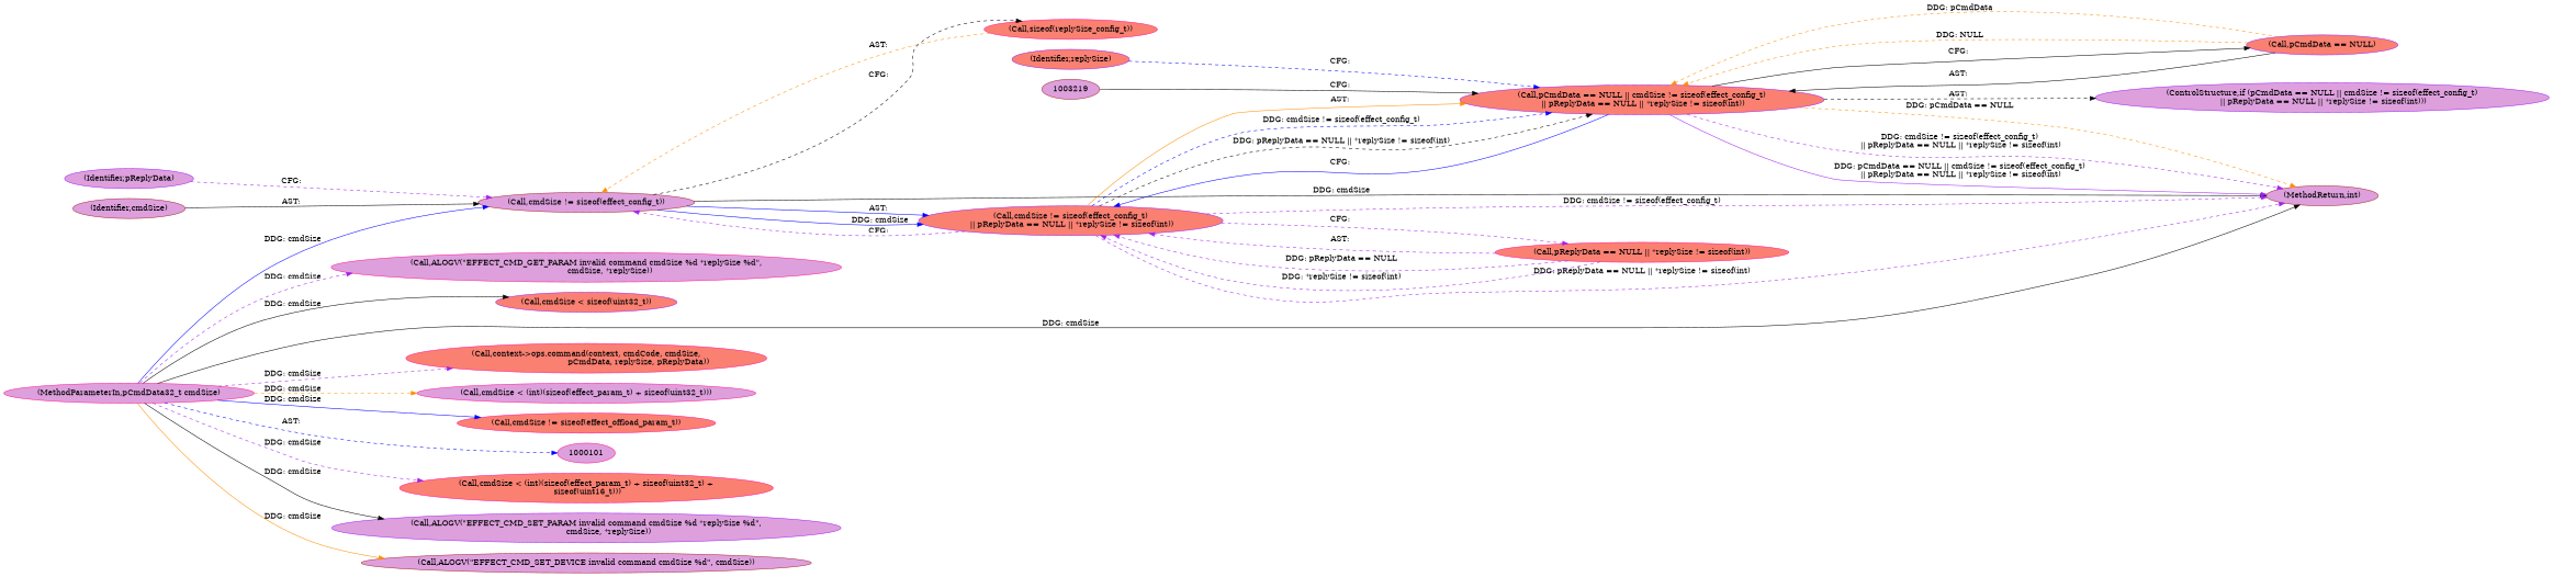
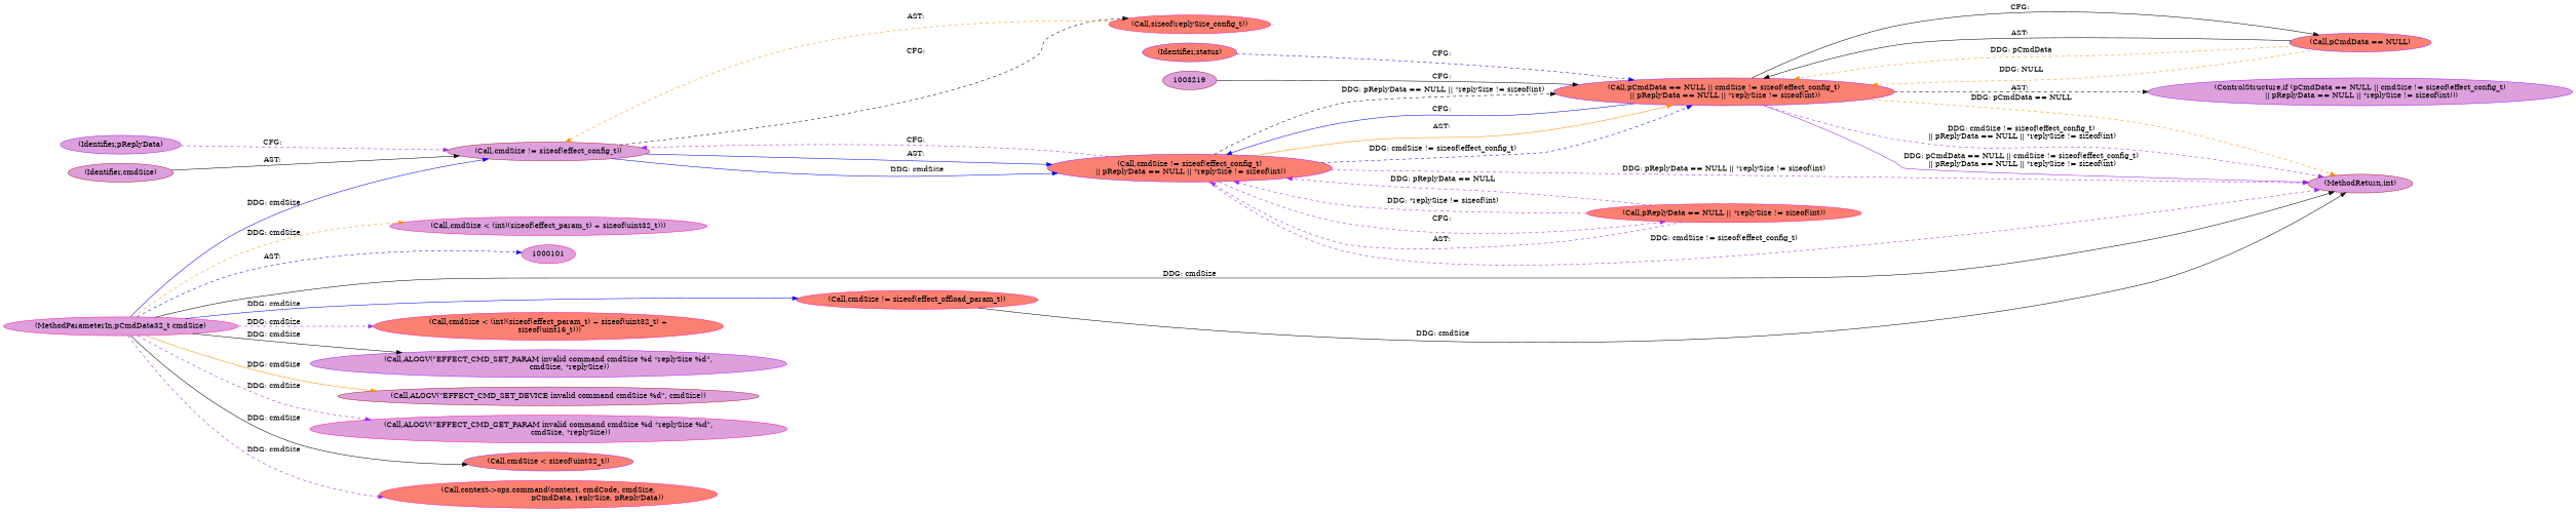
  digraph {
    rankdir=LR
    node [color=deeppink fillcolor=plum style=filled]
    edge [color=purple style=dashed]
    n1 [color=brown label="(Call,cmdSize != sizeof(effect_config_t))"]
    n2 [color=purple fillcolor=salmon label="(Call,cmdSize != sizeof(effect_config_t)\n || pReplyData == NULL || *replySize != sizeof(int))"]
    n3 [fillcolor=salmon label="(Call,sizeof(replySize_config_t))"]
    n4 [color=brown label="(MethodReturn,int)"]
    n5 [color=purple fillcolor=salmon label="(Call,pCmdData == NULL || cmdSize != sizeof(effect_config_t)\n || pReplyData == NULL || *replySize != sizeof(int))"]
    n6 [fillcolor=salmon label="(Call,pReplyData == NULL || *replySize != sizeof(int))"]
    n7 [label="(MethodParameterIn,pCmdData32_t cmdSize)"]
    n8 [fillcolor=salmon label="(Call,cmdSize < (int)(sizeof(effect_param_t) + sizeof(uint32_t) +\n sizeof(uint16_t)))"]
    n9 [color=purple label="(Call,ALOGV(\"EFFECT_CMD_SET_PARAM invalid command cmdSize %d *replySize %d\",\n                  cmdSize, *replySize))"]
    n10 [color=brown label="(Call,ALOGV(\"EFFECT_CMD_SET_DEVICE invalid command cmdSize %d\", cmdSize))"]
    n11 [label="(Call,ALOGV(\"EFFECT_CMD_GET_PARAM invalid command cmdSize %d *replySize %d\",\n                   cmdSize, *replySize))"]
    n12 [color=purple fillcolor=salmon label="(Call,cmdSize < sizeof(uint32_t))"]
    n13 [fillcolor=salmon label="(Call,context->ops.command(context, cmdCode, cmdSize,\n                                          pCmdData, replySize, pReplyData))"]
    n14 [label="(Call,cmdSize < (int)(sizeof(effect_param_t) + sizeof(uint32_t)))"]
    n15 [fillcolor=salmon label="(Call,cmdSize != sizeof(effect_offload_param_t))"]
    1000101
    n17 [color=purple label="(ControlStructure,if (pCmdData == NULL || cmdSize != sizeof(effect_config_t)\n || pReplyData == NULL || *replySize != sizeof(int)))"]
    n18 [color=purple fillcolor=salmon label="(Call,pCmdData == NULL)"]
    n19 [color=purple label="(Identifier,pReplyData)"]
-   n20 [color=purple fillcolor=salmon label="(Identifier,replySize)"]
+   n20 [color=purple fillcolor=salmon label="(Identifier,status)"]
    n21 [color=brown label="(Identifier,cmdSize)"]
    n22 [color=brown label=1003219]
    n1 -> n2 [color=blue label="AST: " style=solid]
    n1 -> n2 [color=blue label="DDG: cmdSize" style=solid]
    n1 -> n3 [color=black label="CFG: "]
-   n1 -> n4 [color=black label="DDG: cmdSize" style=solid]
+   n15 -> n4 [color=black label="DDG: cmdSize" style=solid]
    n2 -> n1 [label="CFG: "]
    n2 -> n4 [label="DDG: pReplyData == NULL || *replySize != sizeof(int)"]
    n2 -> n4 [label="DDG: cmdSize != sizeof(effect_config_t)"]
    n2 -> n5 [color=darkorange label="AST: " style=solid]
    n2 -> n5 [color=blue label="DDG: cmdSize != sizeof(effect_config_t)"]
    n2 -> n5 [color=black label="DDG: pReplyData == NULL || *replySize != sizeof(int)"]
    n2 -> n6 [label="CFG: "]
    n3 -> n1 [color=darkorange label="AST: "]
    n5 -> n2 [color=blue label="CFG: " style=solid]
    n5 -> n4 [color=darkorange label="DDG: pCmdData == NULL"]
    n5 -> n4 [label="DDG: cmdSize != sizeof(effect_config_t)\n || pReplyData == NULL || *replySize != sizeof(int)"]
    n5 -> n4 [label="DDG: pCmdData == NULL || cmdSize != sizeof(effect_config_t)\n || pReplyData == NULL || *replySize != sizeof(int)" style=solid]
    n5 -> n17 [color=black label="AST: "]
    n5 -> n18 [color=black label="CFG: " style=solid]
    n6 -> n2 [label="AST: "]
    n6 -> n2 [label="DDG: pReplyData == NULL"]
    n6 -> n2 [label="DDG: *replySize != sizeof(int)"]
    n7 -> n1 [color=blue label="DDG: cmdSize" style=solid]
    n7 -> n4 [color=black label="DDG: cmdSize" style=solid]
    n7 -> n8 [label="DDG: cmdSize"]
    n7 -> n9 [color=black label="DDG: cmdSize" style=solid]
    n7 -> n10 [color=darkorange label="DDG: cmdSize" style=solid]
    n7 -> n11 [label="DDG: cmdSize"]
    n7 -> n12 [color=black label="DDG: cmdSize" style=solid]
    n7 -> n13 [label="DDG: cmdSize"]
    n7 -> n14 [color=darkorange label="DDG: cmdSize"]
    n7 -> n15 [color=blue label="DDG: cmdSize" style=solid]
    n7 -> 1000101 [color=blue label="AST: "]
    n18 -> n5 [color=black label="AST: " style=solid]
    n18 -> n5 [color=darkorange label="DDG: pCmdData"]
    n18 -> n5 [color=darkorange label="DDG: NULL"]
    n19 -> n1 [label="CFG: "]
    n20 -> n5 [color=blue label="CFG: "]
    n21 -> n1 [color=black label="AST: " style=solid]
    n22 -> n5 [color=black label="CFG: " style=solid]
  }
